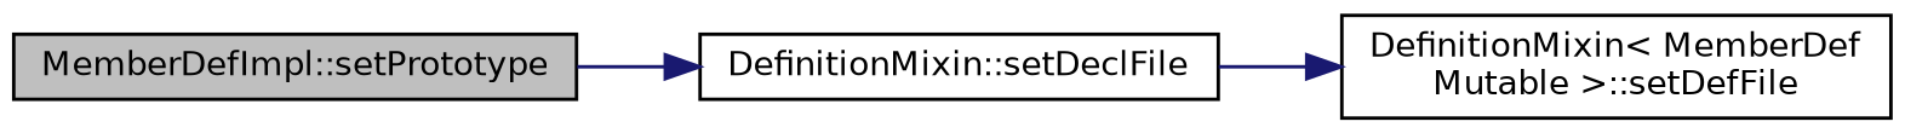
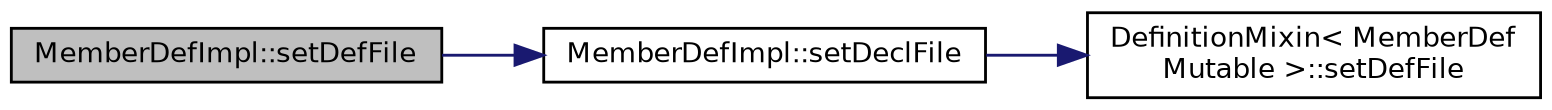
  digraph {
    rankdir=LR
    node [color=black fillcolor=white fontname=Helvetica fontsize=10 shape=record style=filled]
    edge [color=midnightblue fontname=Helvetica fontsize=10 labelfontname=Helvetica labelfontsize=10 style=solid]
-   n1 [fillcolor=grey75 fontcolor=black height=0.2 label="MemberDefImpl::setPrototype" width=0.4]
-   n2 [height=0.2 label="DefinitionMixin::setDeclFile" width=0.4]
+   n1 [fillcolor=grey75 fontcolor=black height=0.2 label="MemberDefImpl::setDefFile" width=0.4]
+   n2 [height=0.2 label="MemberDefImpl::setDeclFile" width=0.4]
    n3 [height=0.2 label="DefinitionMixin\< MemberDef\lMutable \>::setDefFile" width=0.4]
    n1 -> n2
    n2 -> n3
  }
